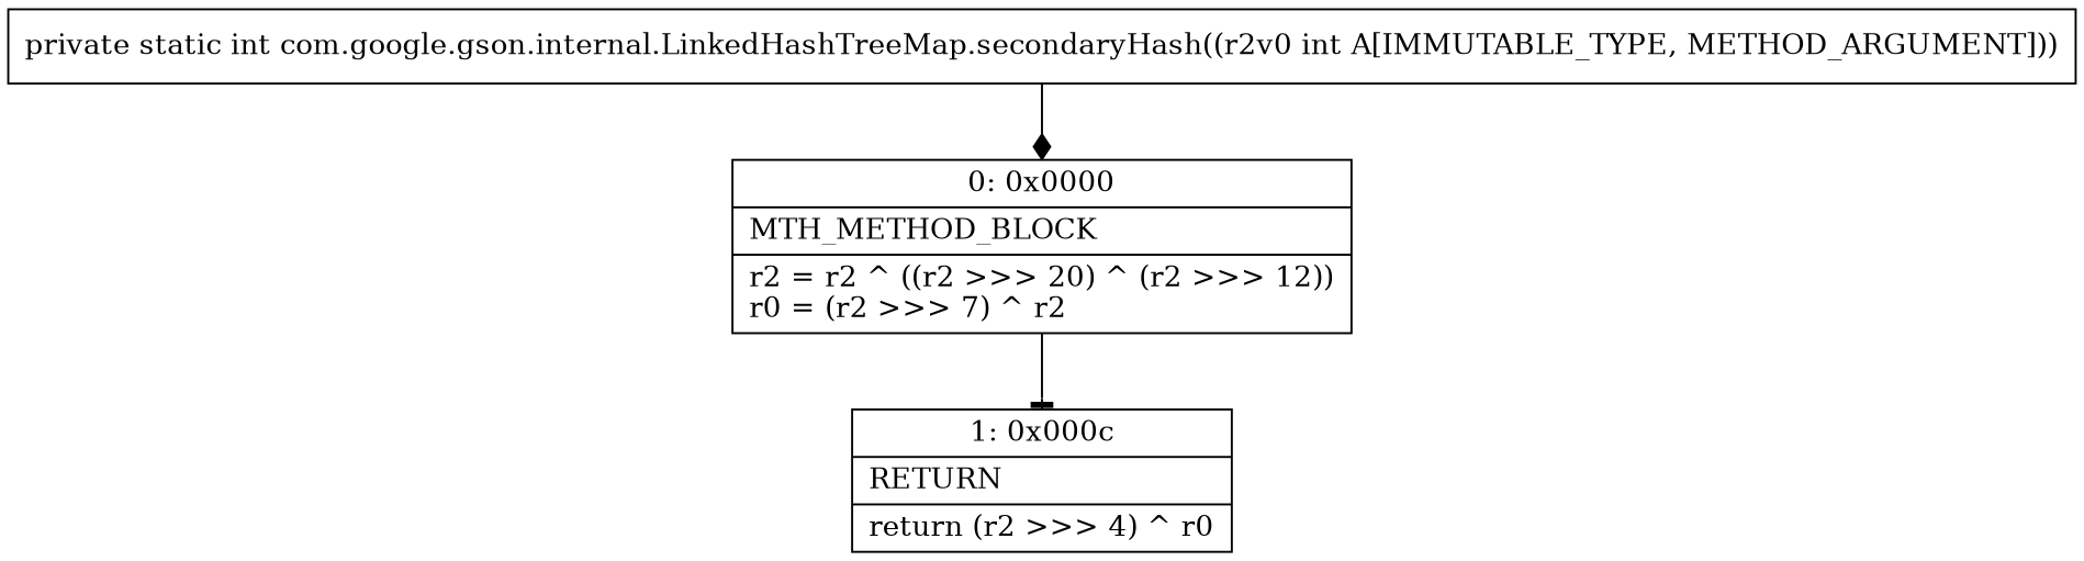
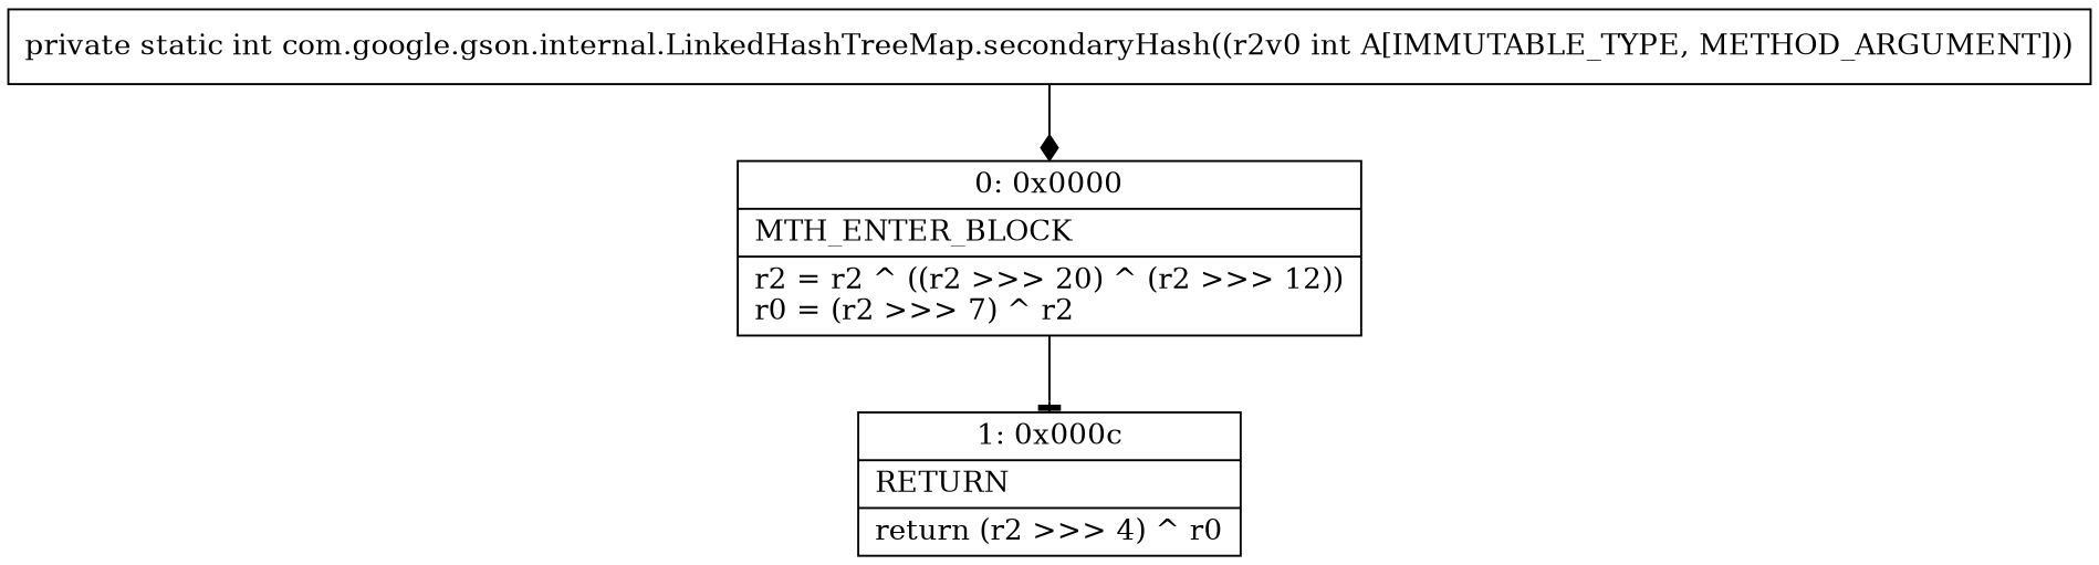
  digraph {
    node [shape=record style=filled fillcolor=white]
-   n1 [label="{0\:\ 0x0000|MTH_METHOD_BLOCK\l|r2 = r2 ^ ((r2 \>\>\> 20) ^ (r2 \>\>\> 12))\lr0 = (r2 \>\>\> 7) ^ r2\l}"]
+   n1 [label="{0\:\ 0x0000|MTH_ENTER_BLOCK\l|r2 = r2 ^ ((r2 \>\>\> 20) ^ (r2 \>\>\> 12))\lr0 = (r2 \>\>\> 7) ^ r2\l}"]
    n2 [label="{1\:\ 0x000c|RETURN\l|return (r2 \>\>\> 4) ^ r0\l}"]
    n3 [label="{private static int com.google.gson.internal.LinkedHashTreeMap.secondaryHash((r2v0 int A[IMMUTABLE_TYPE, METHOD_ARGUMENT])) }"]
    n1 -> n2 [arrowhead=tee]
    n3 -> n1 [arrowhead=diamond]
  }
